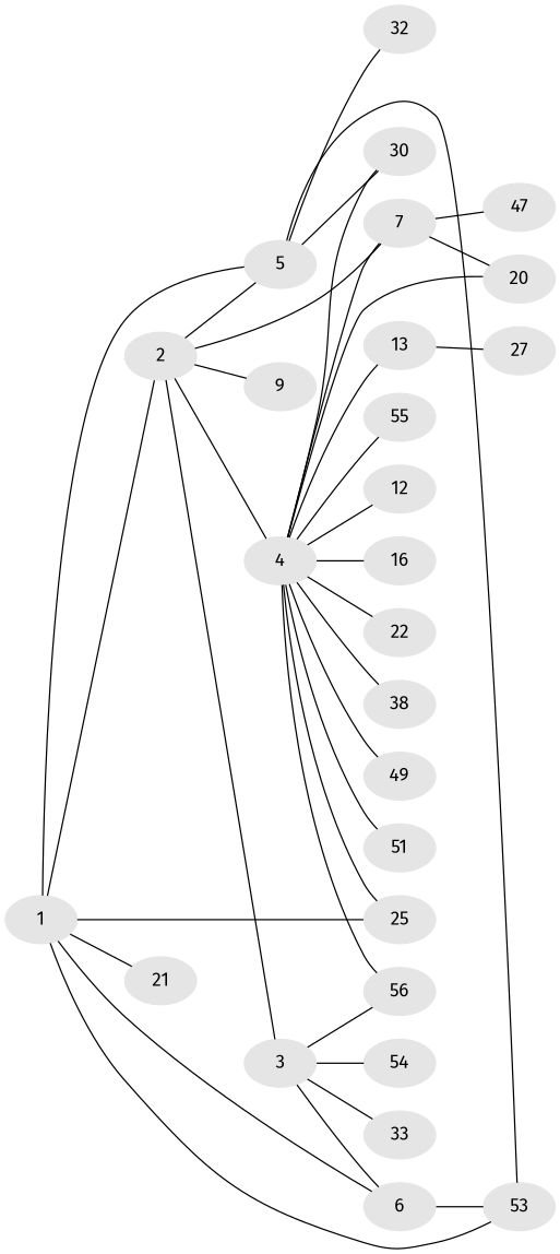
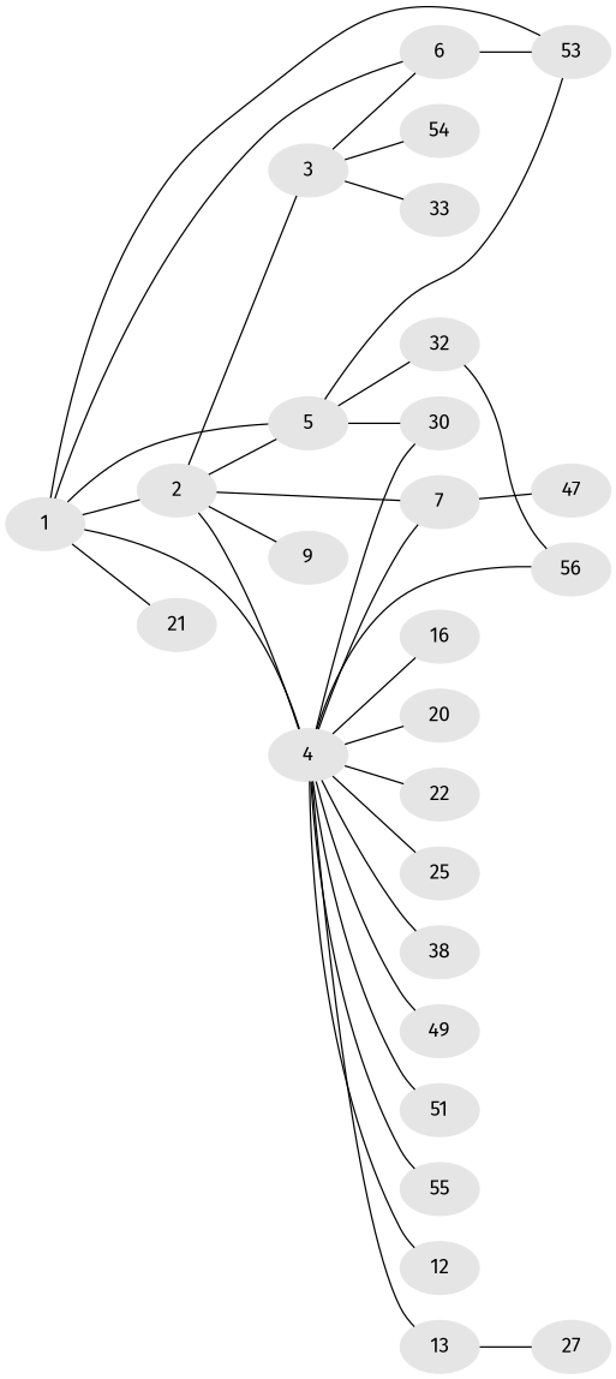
  graph {
    fontname="Fira Sans"
    rankdir=LR
    node [color=gray90 fontname="Fira Sans" style=filled]
    edge [fontname="Fira Sans"]
    1 [super="+31"]
    2 [super="+28+13"]
    4 [super="+11+29"]
    5 [super="+8"]
    6
    21 [super="+50"]
    53
    3 [super="+18"]
    7
    9
    n11 [label=56]
    12
    n13 [label=13]
    16
    20
    22 [super="+34"]
    25
    30
    38
    49
    51
    55
    32
    33
    54
    47
    27
    1 -- 2
-   1 -- 25 [weight=3]
+   1 -- 4 [weight=3]
    1 -- 5
    1 -- 6
    1 -- 21
    1 -- 53
    2 -- 4
    2 -- 5 [weight=3]
    2 -- 3
    2 -- 7
    2 -- 9
    4 -- 7
    4 -- n11
    4 -- 12
    4 -- n13
    4 -- 16
    4 -- 20
    4 -- 22 [weight=2]
    4 -- 25
    4 -- 30
    4 -- 38
    4 -- 49
    4 -- 51
    4 -- 55
    5 -- 53
    5 -- 30
    5 -- 32
    6 -- 53
    3 -- 6
-   3 -- n11
+   32 -- n11
    3 -- 33
    3 -- 54
-   7 -- 20
    7 -- 47
    n13 -- 27
  }
